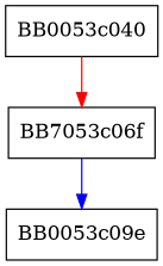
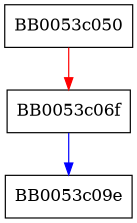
  digraph {
    splines=ortho
    node [shape=box]
-   BB0053c050 [label=BB0053c040]
-   BB0053c06f [label=BB7053c06f]
+   BB0053c050
+   BB0053c06f
    BB0053c09e
    BB0053c050 -> BB0053c06f [color=red]
    BB0053c06f -> BB0053c09e [color=blue]
  }
